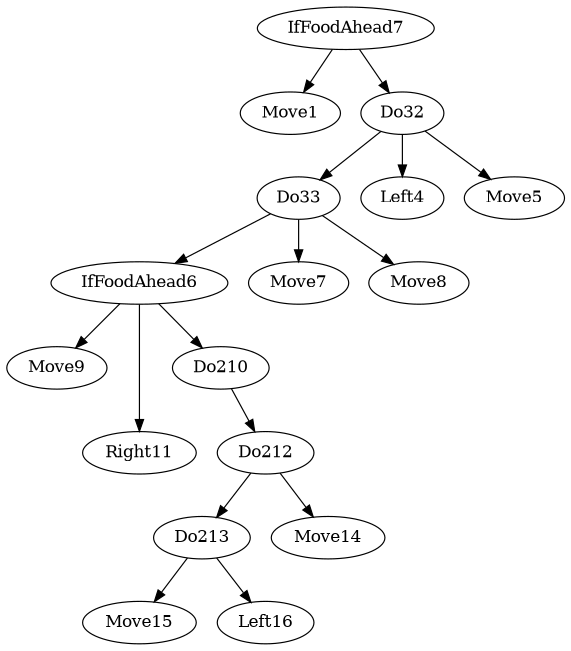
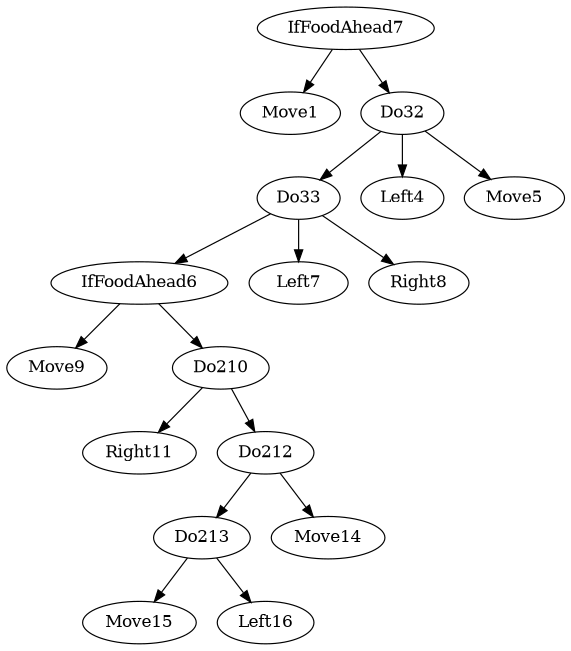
  digraph {
    n1 [label=IfFoodAhead7]
    Move1
    Do32
    Do33
    Left4
    Move5
    IfFoodAhead6
-   Move7
-   Move8
+   Move7 [label=Left7]
+   Move8 [label=Right8]
    Move9
    Do210
    Right11
    Do212
    Do213
    Move14
    Move15
    n17 [label=Left16]
    n1 -> Move1
    n1 -> Do32
    Do32 -> Do33
    Do32 -> Left4
    Do32 -> Move5
    Do33 -> IfFoodAhead6
    Do33 -> Move7
    Do33 -> Move8
    IfFoodAhead6 -> Move9
    IfFoodAhead6 -> Do210
-   IfFoodAhead6 -> Right11
+   Do210 -> Right11
    Do210 -> Do212
    Do212 -> Do213
    Do212 -> Move14
    Do213 -> Move15
    Do213 -> n17
  }
